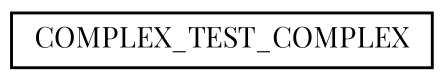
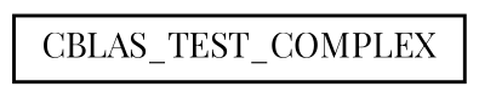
  digraph {
    rankdir=LR
    fontname="Playfair Display"
-   n1 [color=black fillcolor=white fontname="Playfair Display" fontsize=10 height=0.2 label=COMPLEX_TEST_COMPLEX shape=record style=filled width=0.4]
+   n1 [color=black fillcolor=white fontname="Playfair Display" fontsize=10 height=0.2 label=CBLAS_TEST_COMPLEX shape=record style=filled width=0.4]
  }
